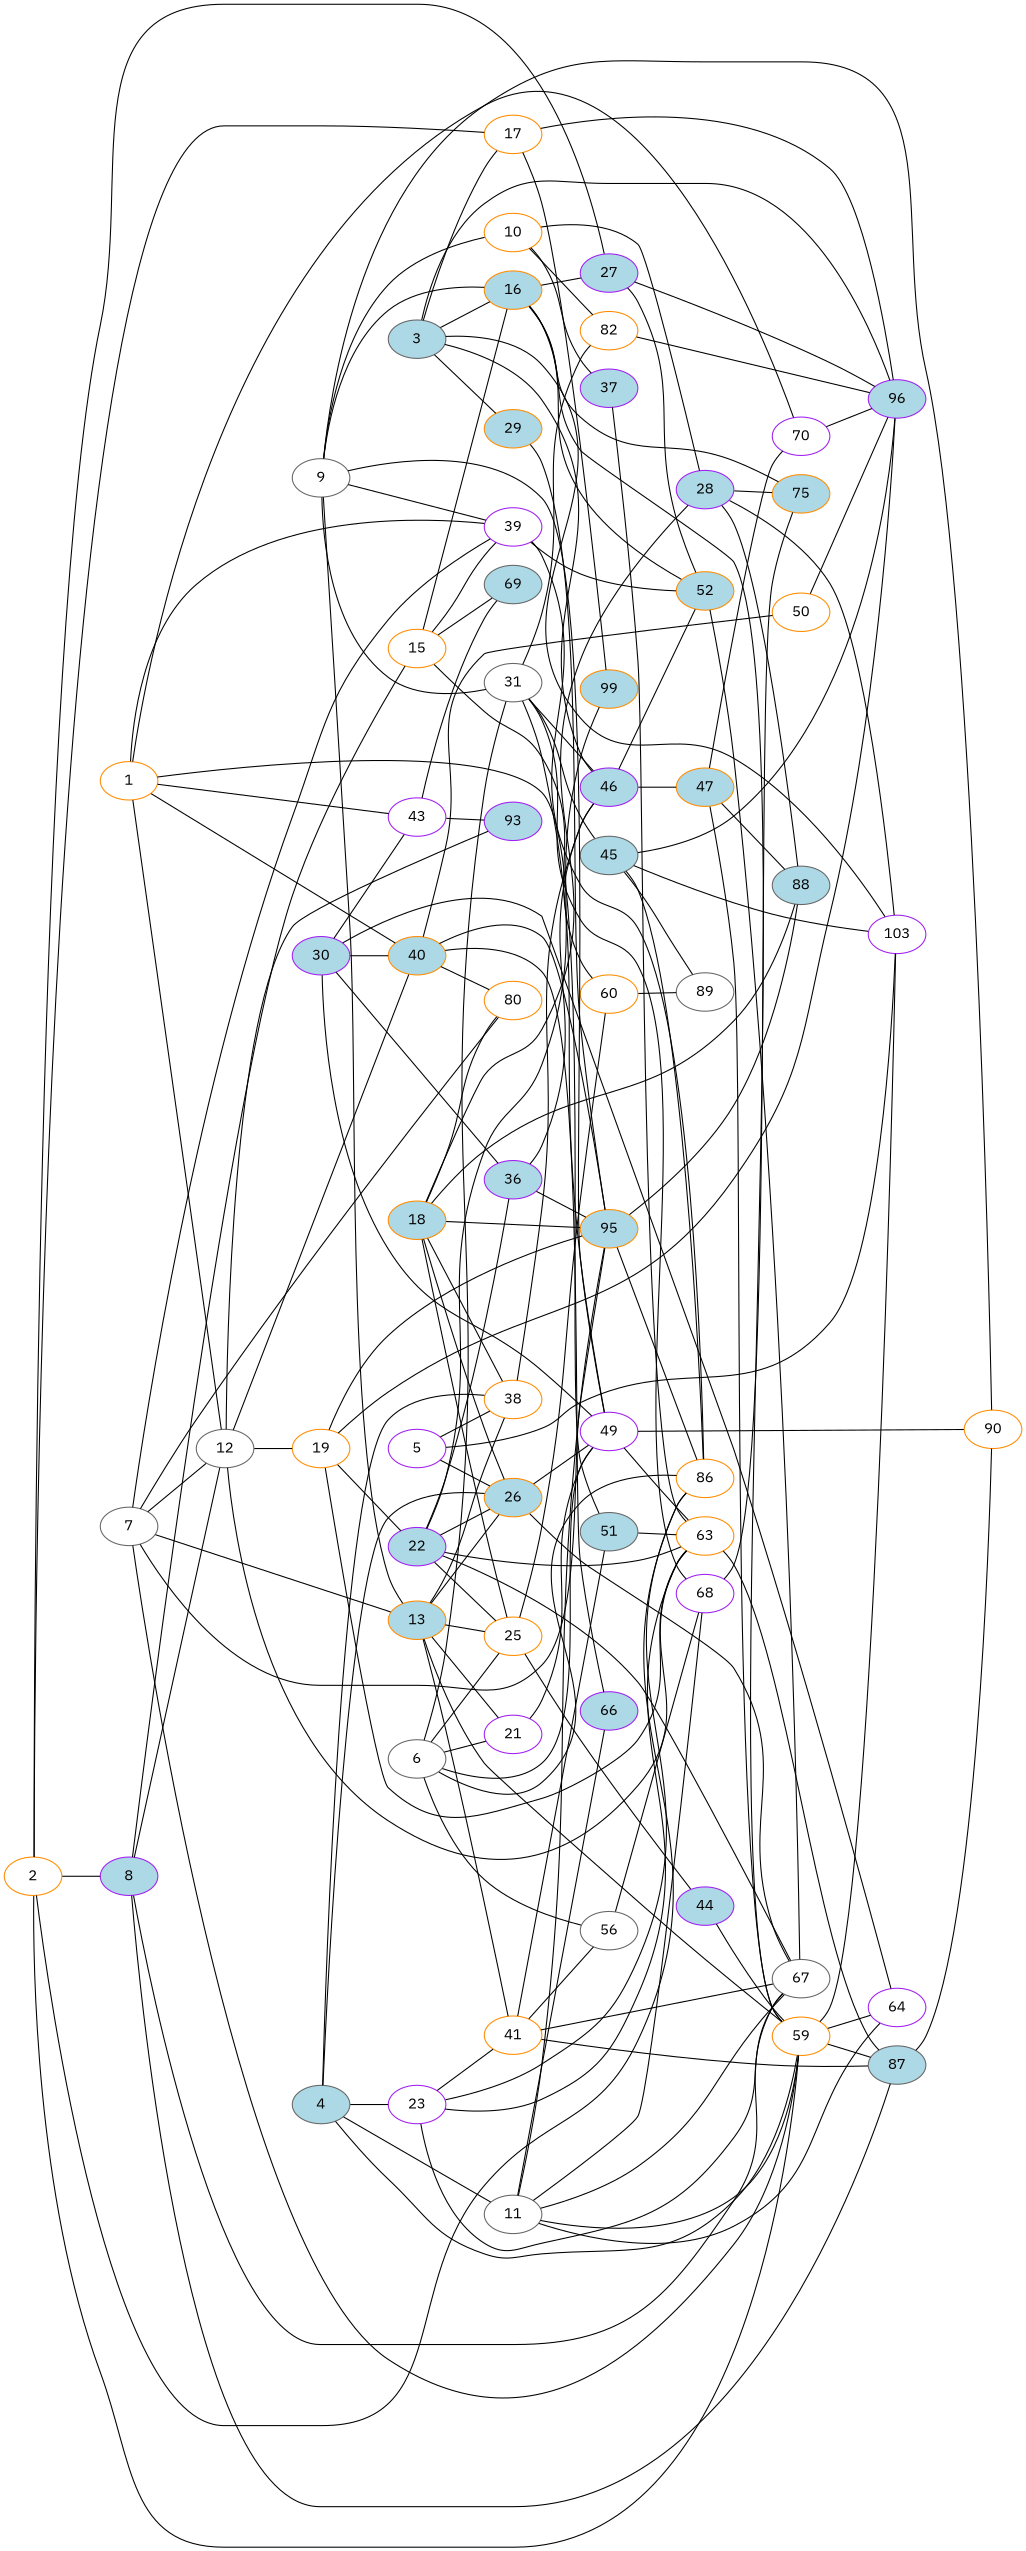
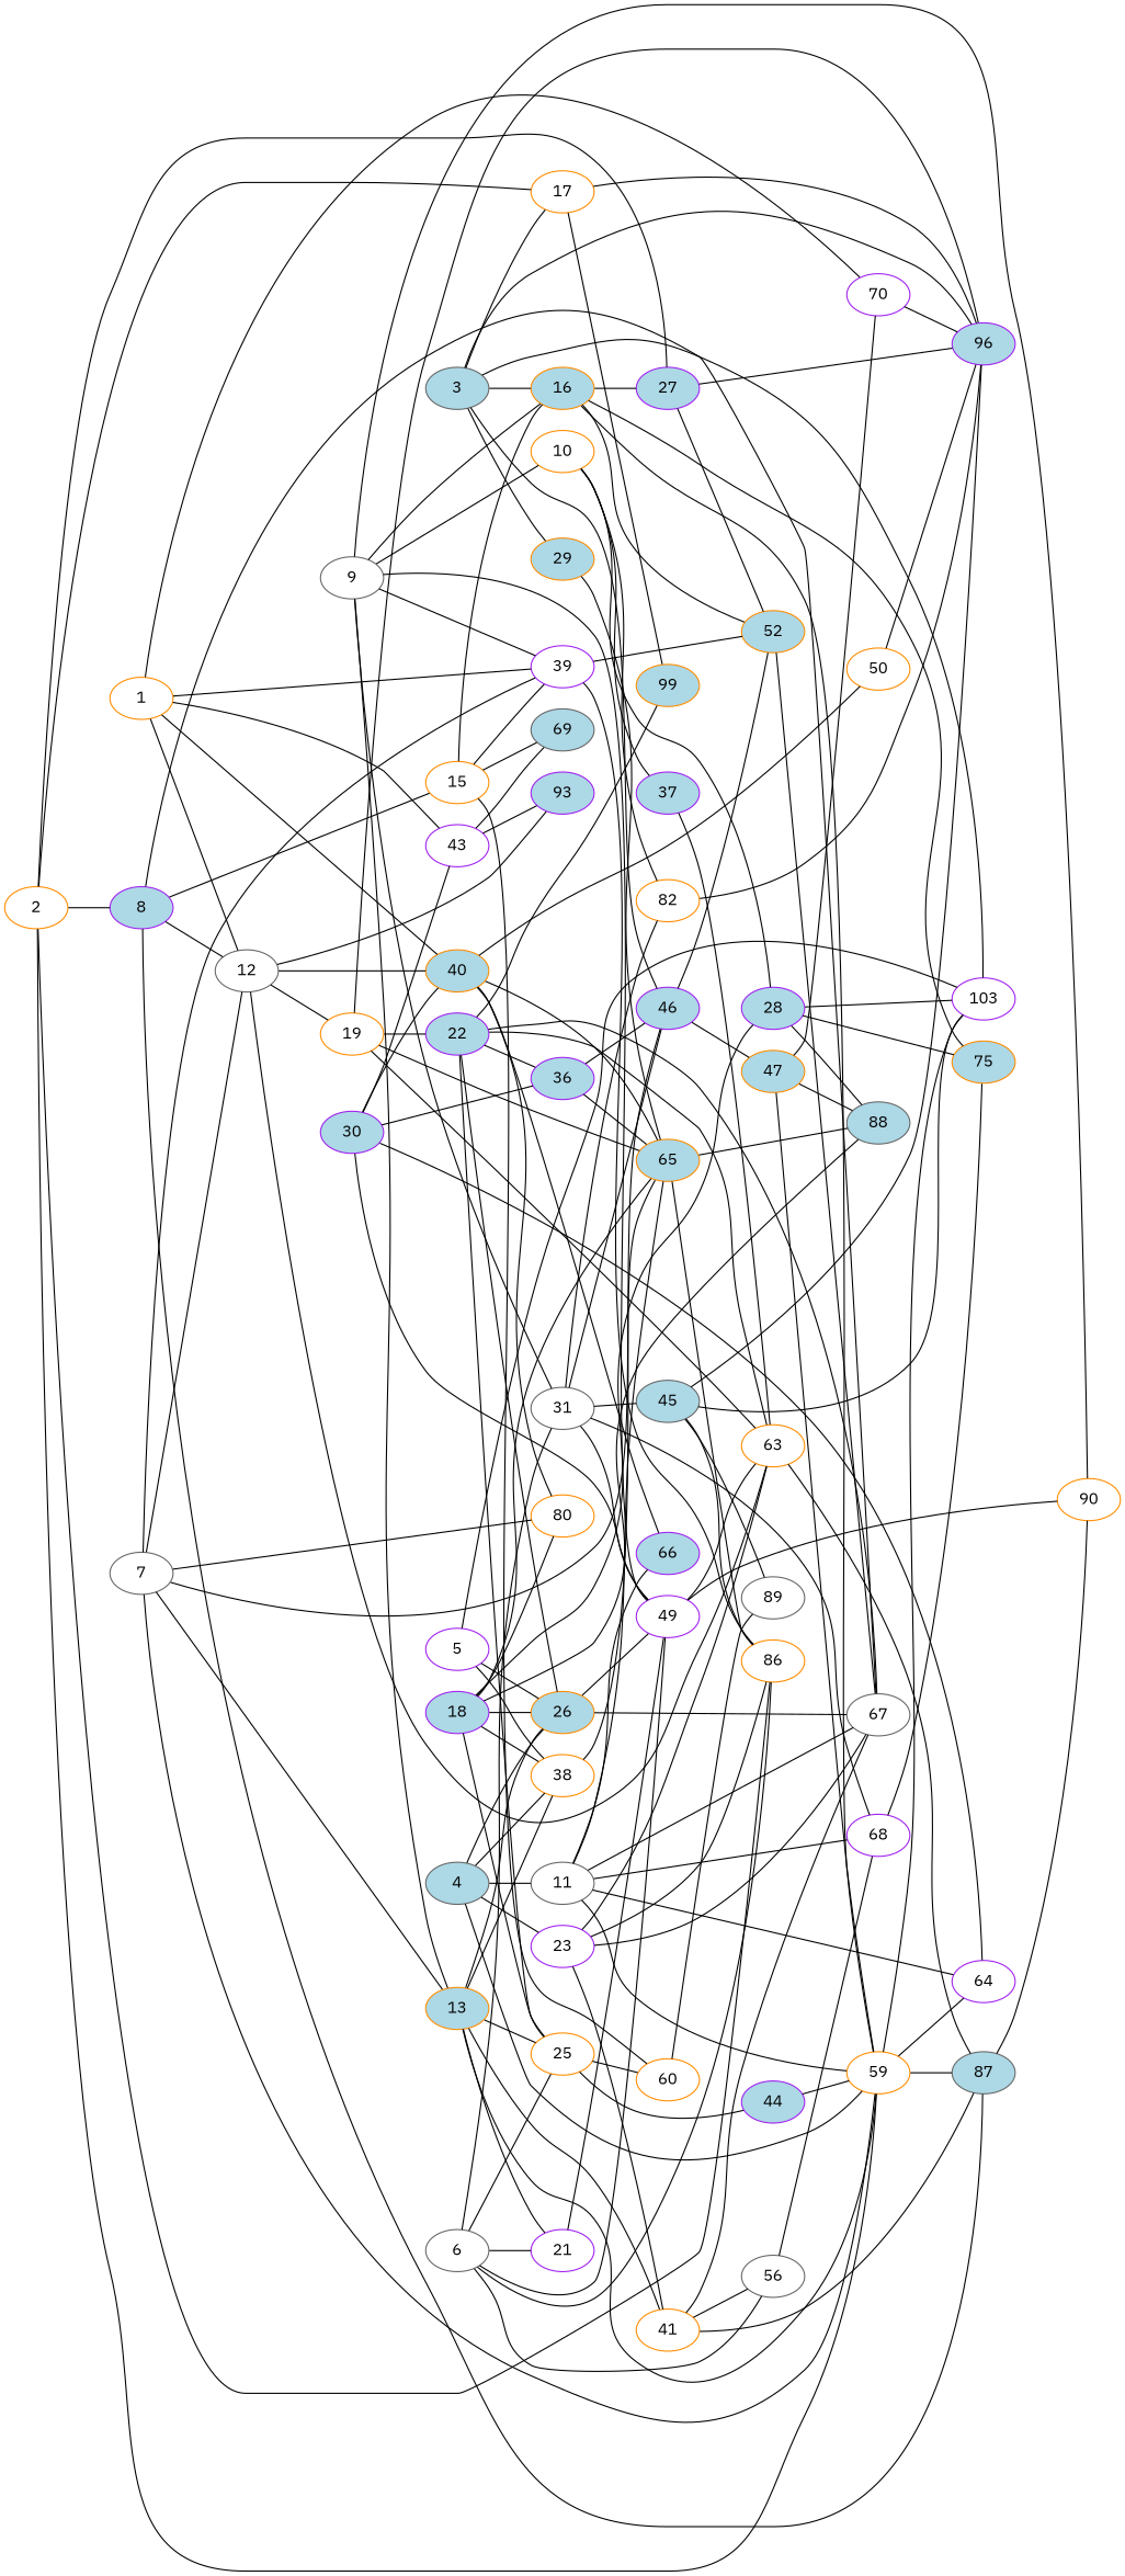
  graph {
    fontname="IBM Plex Sans"
    rankdir=LR
    node [color=darkorange fillcolor=white fontname="IBM Plex Sans" style=filled]
    edge [fontname="IBM Plex Sans"]
    1 [super="+54"]
    12 [color=gray40 super="+73"]
    39 [color=purple super="+94"]
    40 [fillcolor=lightblue super="+79"]
    43 [color=purple]
-   51 [color=gray40 fillcolor=lightblue]
    70 [color=purple super="+98"]
    19 [super="+35"]
    63 [super="+76"]
    93 [color=purple fillcolor=lightblue]
    86 [super="+95"]
    52 [fillcolor=lightblue super="+77"]
-   65 [fillcolor=lightblue super="+72" label=95]
+   65 [fillcolor=lightblue super="+72"]
    80
    66 [color=purple fillcolor=lightblue]
    50
    69 [color=gray40 fillcolor=lightblue]
    96 [color=purple fillcolor=lightblue super="+97"]
    2 [super="+83"]
    8 [color=purple fillcolor=lightblue super="+58"]
    17
    27 [color=purple fillcolor=lightblue]
    59 [super="+71"]
    15
    67 [color=gray40 super="+102"]
    87 [color=gray40 fillcolor=lightblue]
    99 [fillcolor=lightblue]
    103 [color=purple]
    64 [color=purple]
    3 [color=gray40 fillcolor=lightblue super="+53"]
    16 [fillcolor=lightblue super="+42"]
    29 [fillcolor=lightblue]
    46 [color=purple fillcolor=lightblue super="+61"]
    75 [fillcolor=lightblue]
    47 [fillcolor=lightblue super="+55"]
    4 [color=gray40 fillcolor=lightblue super="+32"]
    11 [color=gray40 super="+14"]
    23 [color=purple super="+34"]
    26 [fillcolor=lightblue super="+48"]
    38 [super="+104"]
    68 [color=purple]
    41 [super="+57"]
    49 [color=purple super="+74"]
    5 [color=purple]
    6 [color=gray40 super="+81"]
    21 [color=purple super="+85"]
    25 [super="+78"]
    31 [color=gray40 super="+92"]
    56 [color=gray40]
    60
    44 [color=purple fillcolor=lightblue]
    82
    45 [color=gray40 fillcolor=lightblue]
    90
    7 [color=gray40 super="+84"]
    13 [fillcolor=lightblue super="+62"]
    88 [color=gray40 fillcolor=lightblue]
    9 [color=gray40 super="+20"]
    10 [super="+33"]
    28 [color=purple fillcolor=lightblue super="+91"]
    37 [color=purple fillcolor=lightblue]
    22 [color=purple fillcolor=lightblue super="+24"]
    89 [color=gray40]
-   18 [fillcolor=lightblue super="+100"]
+   18 [color=purple fillcolor=lightblue super="+100"]
    36 [color=purple fillcolor=lightblue]
    30 [color=purple fillcolor=lightblue super="+101"]
    1 -- 12
    1 -- 39
    1 -- 40
    1 -- 43
-   1 -- 51
    1 -- 70
    12 -- 40
    12 -- 19
    12 -- 63
    12 -- 93
    39 -- 86
    39 -- 52 [weight=2]
    40 -- 65
    40 -- 80
    40 -- 66
    40 -- 50
    43 -- 93
    43 -- 69
-   51 -- 63
    70 -- 96
    19 -- 63
    19 -- 65
    19 -- 96
    19 -- 22
    63 -- 87
    52 -- 67
    65 -- 86
    65 -- 88
    50 -- 96
    2 -- 86
    2 -- 8
    2 -- 17
    2 -- 27
    2 -- 59
    8 -- 12
    8 -- 15
    8 -- 67
    8 -- 87
    17 -- 96
    17 -- 99
    27 -- 52
    27 -- 96
    59 -- 87
    59 -- 103
    59 -- 64
    15 -- 39
    15 -- 69
    15 -- 16
    15 -- 60
    87 -- 90
    3 -- 96
    3 -- 17
    3 -- 103
    3 -- 16
    3 -- 29
    3 -- 46
    16 -- 52
    16 -- 27
    16 -- 59
    16 -- 75
    29 -- 65
    46 -- 52
    46 -- 47
    47 -- 70 [weight=3]
    47 -- 59
    47 -- 88
    4 -- 59
    4 -- 11
    4 -- 23
    4 -- 26
    4 -- 38
    11 -- 65
    11 -- 66
    11 -- 59
    11 -- 67
    11 -- 64
    11 -- 68
    23 -- 63
    23 -- 86
    23 -- 67
    23 -- 41
    26 -- 67
    26 -- 49
    38 -- 46
    68 -- 75
-   41 -- 51
    41 -- 67
    41 -- 87
    41 -- 56
    49 -- 63
    49 -- 90
    5 -- 103
    5 -- 26
    5 -- 38
    6 -- 86
    6 -- 49
    6 -- 21
    6 -- 25
    6 -- 31
    6 -- 56
    21 -- 49
    25 -- 60
    25 -- 44
    31 -- 46
    31 -- 68
    31 -- 49
    31 -- 82
    31 -- 45
    56 -- 68
    60 -- 89
    44 -- 59
    82 -- 96
    45 -- 86
    45 -- 96
    45 -- 103
    45 -- 89
    7 -- 12
    7 -- 39
    7 -- 65
    7 -- 80
    7 -- 59
    7 -- 13
    13 -- 59
    13 -- 26
    13 -- 38
    13 -- 41
    13 -- 21
    13 -- 25
    9 -- 39
    9 -- 16
    9 -- 49
    9 -- 31
    9 -- 90
    9 -- 13
    9 -- 10
    10 -- 82 [weight=2]
    10 -- 28
    10 -- 37
    28 -- 103
    28 -- 75
    28 -- 88
    37 -- 63
    22 -- 63
    22 -- 67
    22 -- 99
    22 -- 26
    22 -- 25
    22 -- 36
    18 -- 65
    18 -- 80
    18 -- 26 [weight=2]
    18 -- 38
    18 -- 25
    18 -- 88
    18 -- 28
    36 -- 65
    36 -- 46
    30 -- 40
    30 -- 43
    30 -- 64
    30 -- 49
    30 -- 36
  }
